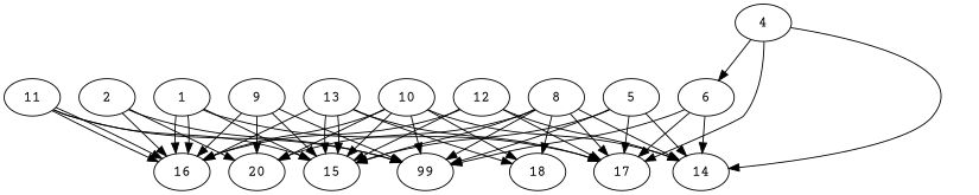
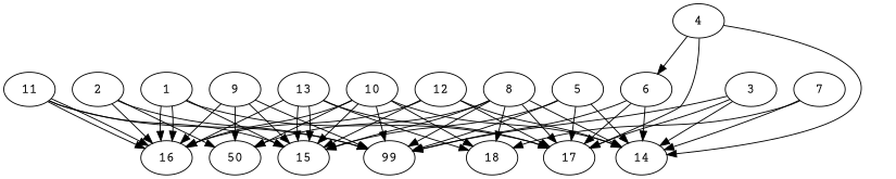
  digraph {
    fontname="Courier Prime"
    node [alpha=0.18 fontname="Courier Prime"]
    edge [fontname="Courier Prime"]
    1 [alpha=0.11 expect_size=19404800]
    15 [expect_size=35072000]
    16 [alpha=0.19 expect_size=8516608]
    17 [alpha=0.16 expect_size=33184768]
    2 [alpha=0.02 expect_size=49686528]
    n6 [alpha=0.05 expect_size=19104768 label=99]
-   20 [expect_size=14117888]
+   20 [expect_size=14117888 label=50]
+   3 [alpha=0.20 expect_size=51053568]
    14 [alpha=0.17 expect_size=19442688]
    4 [alpha=0.07 expect_size=27932672]
    6 [alpha=0.10 expect_size=36841472]
    18 [alpha=0.14 expect_size=35747840]
    5 [alpha=0.09 expect_size=32021504]
+   7 [alpha=0.01 expect_size=47984640]
    8 [alpha=0.13 expect_size=49181696]
    9 [expect_size=50969600]
    10 [alpha=0.07 expect_size=41034752]
    11 [expect_size=36881408]
    12 [alpha=0.09 expect_size=15675392]
    13 [alpha=0.11 expect_size=20298752]
    1 -> 15
    1 -> 16
    1 -> 16
    1 -> 17
    2 -> 16
    2 -> n6
    2 -> 20
+   3 -> 17
+   3 -> n6
+   3 -> 14
    4 -> 17
    4 -> 14
    4 -> 6
    6 -> 17
    6 -> n6
    6 -> 14
    5 -> 15
    5 -> 17
    5 -> n6
    5 -> 14
+   7 -> 14
+   7 -> 18
    8 -> 15
    8 -> 17
    8 -> n6
    8 -> 20
    8 -> 14
    8 -> 18
    9 -> 15
    9 -> 16
    9 -> n6
    9 -> 20
    10 -> 15
    10 -> 16
    10 -> n6
    10 -> 20
    10 -> 14
    10 -> 18
    11 -> 15
    11 -> 16
    11 -> 16
    11 -> n6
    12 -> 15
    12 -> 16
    12 -> 17
    12 -> 14
    13 -> 15
    13 -> 15
    13 -> 16
    13 -> 17
    13 -> 18
  }
